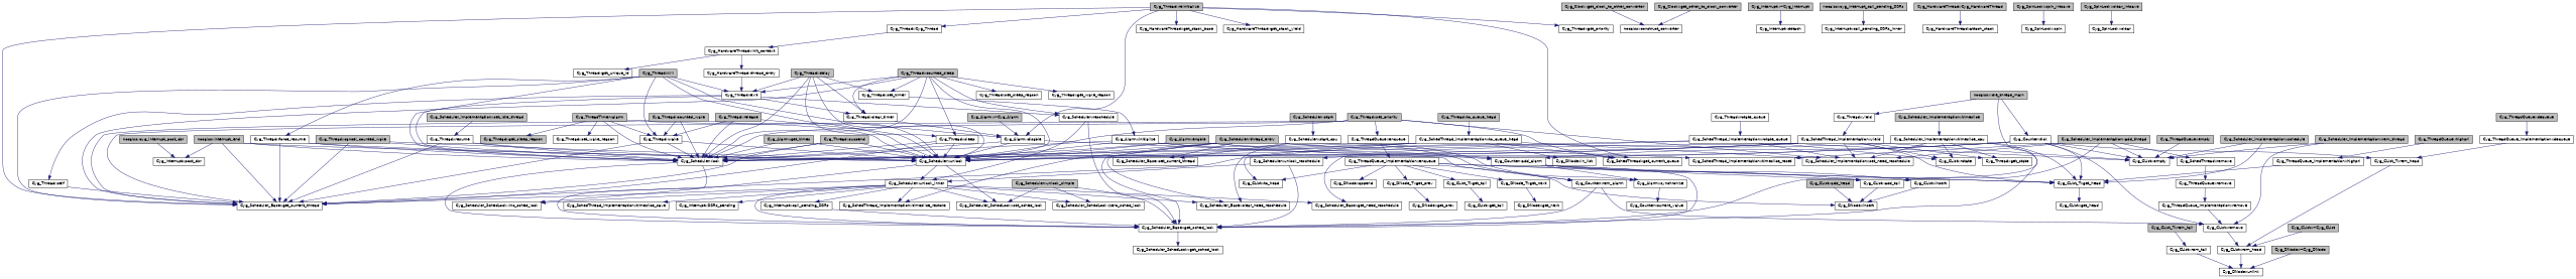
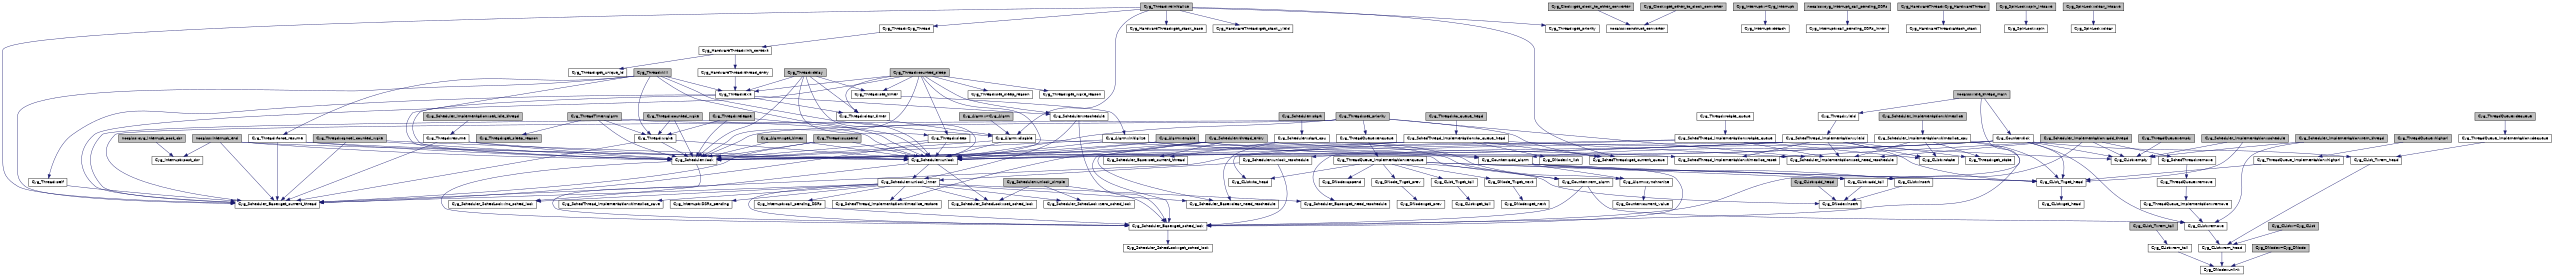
  digraph {
    rankdir=TB
    node [color=black fillcolor=white fontname=Helvetica fontsize=10 shape=record style=filled]
    edge [color=midnightblue fontname=Helvetica fontsize=10 labelfontname=Helvetica labelfontsize=10 style=solid]
    n1 [fillcolor=grey75 fontcolor=black height=0.2 label="Cyg_Alarm::enable" width=0.4]
    n2 [height=0.2 label="Cyg_Counter::add_alarm" width=0.4]
    n3 [height=0.2 label="Cyg_Alarm::synchronize" width=0.4]
    n4 [height=0.2 label="Cyg_Scheduler::lock" width=0.4]
    n5 [height=0.2 label="Cyg_Scheduler::unlock" width=0.4]
    n6 [height=0.2 label="Cyg_Scheduler_Base::get_sched_lock" width=0.4]
    n7 [height=0.2 label="Cyg_CList_T::get_head" width=0.4]
    n8 [height=0.2 label="Cyg_CList::insert" width=0.4]
    n9 [height=0.2 label="Cyg_CList::add_tail" width=0.4]
    n10 [height=0.2 label="Cyg_Counter::current_value" width=0.4]
    n11 [height=0.2 label="Cyg_Scheduler_SchedLock::inc_sched_lock" width=0.4]
    n12 [height=0.2 label="Cyg_Scheduler::unlock_inner" width=0.4]
    n13 [height=0.2 label="Cyg_Scheduler_SchedLock::set_sched_lock" width=0.4]
    n14 [height=0.2 label="Cyg_Scheduler_SchedLock::get_sched_lock" width=0.4]
    n15 [height=0.2 label="Cyg_CList::get_head" width=0.4]
    n16 [height=0.2 label="Cyg_DNode::insert" width=0.4]
    n17 [height=0.2 label="Cyg_Interrupt::DSRs_pending" width=0.4]
    n18 [height=0.2 label="Cyg_Interrupt::call_pending_DSRs" width=0.4]
    n19 [height=0.2 label="Cyg_Scheduler_Base::get_current_thread" width=0.4]
    n20 [height=0.2 label="Cyg_Scheduler_Base::get_need_reschedule" width=0.4]
    n21 [height=0.2 label="Cyg_SchedThread_Implementation::timeslice_save" width=0.4]
    n22 [height=0.2 label="Cyg_SchedThread_Implementation::timeslice_restore" width=0.4]
    n23 [height=0.2 label="Cyg_Scheduler_Base::clear_need_reschedule" width=0.4]
    n24 [height=0.2 label="Cyg_Scheduler_SchedLock::zero_sched_lock" width=0.4]
    n25 [fillcolor=grey75 fontcolor=black height=0.2 label="Cyg_Alarm::~Cyg_Alarm" width=0.4]
    n26 [height=0.2 label="Cyg_Alarm::disable" width=0.4]
    n27 [height=0.2 label="Cyg_Counter::rem_alarm" width=0.4]
    n28 [height=0.2 label="Cyg_CList::remove" width=0.4]
    n29 [height=0.2 label="Cyg_CList::rem_head" width=0.4]
    n30 [height=0.2 label="Cyg_DNode::unlink" width=0.4]
    n31 [fillcolor=grey75 fontcolor=black height=0.2 label="Cyg_Alarm::get_times" width=0.4]
    n32 [fillcolor=grey75 fontcolor=black height=0.2 label="Cyg_Thread::counted_sleep" width=0.4]
    n33 [height=0.2 label="Cyg_Thread::set_timer" width=0.4]
    n34 [height=0.2 label="Cyg_Thread::clear_timer" width=0.4]
    n35 [height=0.2 label="Cyg_Thread::exit" width=0.4]
    n36 [height=0.2 label="Cyg_Scheduler::reschedule" width=0.4]
    n37 [height=0.2 label="Cyg_Thread::sleep" width=0.4]
    n38 [height=0.2 label="Cyg_Thread::get_wake_reason" width=0.4]
    n39 [height=0.2 label="Cyg_Thread::set_sleep_reason" width=0.4]
    n40 [height=0.2 label="Cyg_Alarm::initialize" width=0.4]
    n41 [height=0.2 label="Cyg_Thread::self" width=0.4]
    n42 [fillcolor=grey75 fontcolor=black height=0.2 label="Cyg_Thread::delay" width=0.4]
    n43 [fillcolor=grey75 fontcolor=black height=0.2 label="Cyg_Thread::kill" width=0.4]
    n44 [height=0.2 label="Cyg_Thread::wake" width=0.4]
    n45 [height=0.2 label="Cyg_Thread::force_resume" width=0.4]
    n46 [fillcolor=grey75 fontcolor=black height=0.2 label="Cyg_Thread::reinitialize" width=0.4]
    n47 [height=0.2 label="Cyg_HardwareThread::get_stack_base" width=0.4]
    n48 [height=0.2 label="Cyg_HardwareThread::get_stack_yield" width=0.4]
    n49 [height=0.2 label="Cyg_SchedThread::get_current_queue" width=0.4]
    n50 [height=0.2 label="Cyg_Thread::Cyg_Thread" width=0.4]
    n51 [height=0.2 label="Cyg_Thread::get_priority" width=0.4]
    n52 [height=0.2 label="Cyg_HardwareThread::init_context" width=0.4]
    n53 [height=0.2 label="Cyg_HardwareThread::thread_entry" width=0.4]
    n54 [height=0.2 label="Cyg_Thread::get_unique_id" width=0.4]
    n55 [fontcolor=black height=0.2 label="Cyg_Thread::rotate_queue" width=0.4]
    n56 [height=0.2 label="Cyg_SchedThread_Implementation::rotate_queue" width=0.4]
    n57 [height=0.2 label="Cyg_CList::rotate" width=0.4]
    n58 [height=0.2 label="Cyg_CList::empty" width=0.4]
    n59 [height=0.2 label="Cyg_Scheduler_Implementation::set_need_reschedule" width=0.4]
    n60 [fillcolor=grey75 fontcolor=black height=0.2 label="Cyg_Thread::set_priority" width=0.4]
    n61 [height=0.2 label="Cyg_ThreadQueue::enqueue" width=0.4]
    n62 [height=0.2 label="Cyg_ThreadQueue_Implementation::enqueue" width=0.4]
    n63 [height=0.2 label="Cyg_CList::to_head" width=0.4]
    n64 [height=0.2 label="Cyg_DNode::append" width=0.4]
    n65 [height=0.2 label="Cyg_DNode_T::get_next" width=0.4]
    n66 [height=0.2 label="Cyg_DNode_T::get_prev" width=0.4]
    n67 [height=0.2 label="Cyg_CList_T::get_tail" width=0.4]
    n68 [height=0.2 label="Cyg_DNode::get_next" width=0.4]
    n69 [height=0.2 label="Cyg_DNode::get_prev" width=0.4]
    n70 [height=0.2 label="Cyg_CList::get_tail" width=0.4]
    n71 [fillcolor=grey75 fontcolor=black height=0.2 label="Cyg_Thread::to_queue_head" width=0.4]
    n72 [height=0.2 label="Cyg_SchedThread_Implementation::to_queue_head" width=0.4]
    n73 [height=0.2 label="Cyg_DNode::in_list" width=0.4]
    n74 [fillcolor=grey75 fontcolor=black height=0.2 label="Cyg_Thread::counted_wake" width=0.4]
    n75 [fillcolor=grey75 fontcolor=black height=0.2 label="Cyg_Thread::release" width=0.4]
    n76 [fillcolor=grey75 fontcolor=black height=0.2 label="Cyg_Thread::cancel_counted_wake" width=0.4]
    n77 [fillcolor=grey75 fontcolor=black height=0.2 label="Cyg_Thread::suspend" width=0.4]
    n78 [fillcolor=grey75 fontcolor=black height=0.2 label="Cyg_Scheduler::thread_entry" width=0.4]
    n79 [height=0.2 label="Cyg_Scheduler_Base::set_current_thread" width=0.4]
    n80 [height=0.2 label="Cyg_SchedThread_Implementation::timeslice_reset" width=0.4]
    n81 [fillcolor=grey75 fontcolor=black height=0.2 label="Cyg_Scheduler::start" width=0.4]
    n82 [height=0.2 label="Cyg_Scheduler::start_cpu" width=0.4]
    n83 [fillcolor=grey75 fontcolor=black height=0.2 label="Cyg_Scheduler::unlock_simple" width=0.4]
    n84 [fillcolor=grey75 fontcolor=black height=0.2 label="Cyg_DNode::~Cyg_DNode" width=0.4]
    n85 [fillcolor=grey75 fontcolor=black height=0.2 label="Cyg_Clock::get_clock_to_other_converter" width=0.4]
    n86 [height=0.2 label="nocalss::construct_converter" width=0.4]
    n87 [fillcolor=grey75 fontcolor=black height=0.2 label="Cyg_Clock::get_other_to_clock_converter" width=0.4]
    n88 [fillcolor=grey75 fontcolor=black height=0.2 label="Cyg_ThreadQueue::empty" width=0.4]
    n89 [fillcolor=grey75 fontcolor=black height=0.2 label="Cyg_ThreadQueue::highpri" width=0.4]
    n90 [height=0.2 label="Cyg_ThreadQueue_Implementation::highpri" width=0.4]
    n91 [fillcolor=grey75 fontcolor=black height=0.2 label="Cyg_ThreadQueue::dequeue" width=0.4]
    n92 [height=0.2 label="Cyg_ThreadQueue_Implementation::dequeue" width=0.4]
    n93 [height=0.2 label="Cyg_CList_T::rem_head" width=0.4]
    n94 [fillcolor=grey75 fontcolor=black height=0.2 label="Cyg_Interrupt::~Cyg_Interrupt" width=0.4]
    n95 [height=0.2 label="Cyg_Interrupt::detach" width=0.4]
    n96 [fillcolor=grey75 fontcolor=black height=0.2 label="Cyg_ThreadTimer::alarm" width=0.4]
    n97 [fillcolor=grey75 height=0.2 label="Cyg_Thread::get_sleep_reason" width=0.4]
-   n98 [height=0.2 label="Cyg_Thread::set_wake_reason" width=0.4]
    n99 [fillcolor=grey75 fontcolor=black height=0.2 label="nocalss::idle_thread_main" width=0.4]
    n100 [height=0.2 label="Cyg_Counter::tick" width=0.4]
    n101 [height=0.2 label="Cyg_Thread::yield" width=0.4]
    n102 [height=0.2 label="Cyg_SchedThread_Implementation::yield" width=0.4]
    n103 [height=0.2 label="Cyg_Scheduler::unlock_reschedule" width=0.4]
    n104 [height=0.2 label="Cyg_Thread::get_state" width=0.4]
    n105 [fillcolor=grey75 fontcolor=black height=0.2 label="nocalss::interrupt_end" width=0.4]
    n106 [height=0.2 label="Cyg_Interrupt::post_dsr" width=0.4]
    n107 [fillcolor=grey75 fontcolor=black height=0.2 label="nocalss::cyg_interrupt_call_pending_DSRs" width=0.4]
    n108 [height=0.2 label="Cyg_Interrupt::call_pending_DSRs_inner" width=0.4]
    n109 [fillcolor=grey75 fontcolor=black height=0.2 label="nocalss::cyg_interrupt_post_dsr" width=0.4]
    n110 [fillcolor=grey75 fontcolor=black height=0.2 label="Cyg_HardwareThread::Cyg_HardwareThread" width=0.4]
    n111 [height=0.2 label="Cyg_HardwareThread::attach_stack" width=0.4]
    n112 [fillcolor=grey75 fontcolor=black height=0.2 label="Cyg_CList_T::rem_tail" width=0.4]
    n113 [height=0.2 label="Cyg_CList::rem_tail" width=0.4]
    n114 [fillcolor=grey75 fontcolor=black height=0.2 label="Cyg_SpinLock::spin_intsave" width=0.4]
    n115 [height=0.2 label="Cyg_SpinLock::spin" width=0.4]
    n116 [fillcolor=grey75 fontcolor=black height=0.2 label="Cyg_SpinLock::clear_intsave" width=0.4]
    n117 [height=0.2 label="Cyg_SpinLock::clear" width=0.4]
    n118 [fillcolor=grey75 fontcolor=black height=0.2 label="Cyg_Scheduler_Implementation::timeslice" width=0.4]
    n119 [height=0.2 label="Cyg_Scheduler_Implementation::timeslice_cpu" width=0.4]
    n120 [fillcolor=grey75 fontcolor=black height=0.2 label="Cyg_Scheduler_Implementation::add_thread" width=0.4]
    n121 [height=0.2 label="Cyg_SchedThread::remove" width=0.4]
    n122 [height=0.2 label="Cyg_ThreadQueue::remove" width=0.4]
    n123 [height=0.2 label="Cyg_ThreadQueue_Implementation::remove" width=0.4]
    n124 [fillcolor=grey75 fontcolor=black height=0.2 label="Cyg_Scheduler_Implementation::rem_thread" width=0.4]
    n125 [fillcolor=grey75 fontcolor=black height=0.2 label="Cyg_Scheduler_Implementation::schedule" width=0.4]
    n126 [fillcolor=grey75 fontcolor=black height=0.2 label="Cyg_Scheduler_Implementation::set_idle_thread" width=0.4]
    n127 [height=0.2 label="Cyg_Thread::resume" width=0.4]
    n128 [fillcolor=grey75 fontcolor=black height=0.2 label="Cyg_CList::~Cyg_CList" width=0.4]
    n129 [fillcolor=grey75 fontcolor=black height=0.2 label="Cyg_CList::add_head" width=0.4]
    n1 -> n2
    n1 -> n3
    n1 -> n4
    n1 -> n5
    n2 -> n3
    n2 -> n6
    n2 -> n7
    n2 -> n8
    n2 -> n9
    n3 -> n10
    n4 -> n6
    n4 -> n11
    n5 -> n6
    n5 -> n12
    n5 -> n13
    n6 -> n14
    n7 -> n15
    n8 -> n16
    n9 -> n16
    n12 -> n6
    n12 -> n11
    n12 -> n13
    n12 -> n17
    n12 -> n18
    n12 -> n19
    n12 -> n20
    n12 -> n21
    n12 -> n22
    n12 -> n23
    n12 -> n24
    n18 -> n6
    n25 -> n26
    n26 -> n4
    n26 -> n5
    n26 -> n27
    n27 -> n6
    n27 -> n28
    n28 -> n29
    n29 -> n30
    n31 -> n4
    n31 -> n5
    n32 -> n4
    n32 -> n5
    n32 -> n19
    n32 -> n33
    n32 -> n34
    n32 -> n35
    n32 -> n36
    n32 -> n37
    n32 -> n38
    n32 -> n39
    n33 -> n40
    n34 -> n26
    n35 -> n4
    n35 -> n34
    n35 -> n36
    n35 -> n41
    n36 -> n6
    n36 -> n12
    n37 -> n4
    n37 -> n5
    n37 -> n19
    n40 -> n2
    n40 -> n4
    n40 -> n5
    n40 -> n27
    n41 -> n19
    n42 -> n4
    n42 -> n5
    n42 -> n33
    n42 -> n34
    n42 -> n35
    n42 -> n37
    n43 -> n4
    n43 -> n5
    n43 -> n19
    n43 -> n26
    n43 -> n35
    n43 -> n44
    n43 -> n45
    n44 -> n4
    n44 -> n5
    n44 -> n19
    n45 -> n4
    n45 -> n5
    n45 -> n19
    n46 -> n19
    n46 -> n26
    n46 -> n47
    n46 -> n48
    n46 -> n49
    n46 -> n50
    n46 -> n51
    n50 -> n52
    n52 -> n53
    n52 -> n54
    n53 -> n35
    n55 -> n56
    n56 -> n4
    n56 -> n5
    n56 -> n57
    n56 -> n58
    n56 -> n59
    n60 -> n4
    n60 -> n5
    n60 -> n19
    n60 -> n49
    n60 -> n59
    n60 -> n61
    n61 -> n62
    n62 -> n7
    n62 -> n9
    n62 -> n16
    n62 -> n63
    n62 -> n64
    n62 -> n65
    n62 -> n66
    n62 -> n67
    n65 -> n68
    n66 -> n69
    n67 -> n70
    n71 -> n72
    n72 -> n4
    n72 -> n5
    n72 -> n49
    n72 -> n59
    n72 -> n63
    n72 -> n73
    n74 -> n4
    n74 -> n5
    n74 -> n19
    n74 -> n44
    n75 -> n4
    n75 -> n5
    n75 -> n44
    n76 -> n4
    n76 -> n5
    n76 -> n19
    n77 -> n4
    n77 -> n5
    n77 -> n19
    n78 -> n5
    n78 -> n6
    n78 -> n22
    n78 -> n23
    n78 -> n79
    n78 -> n80
    n81 -> n82
    n82 -> n23
    n82 -> n79
    n83 -> n6
    n83 -> n13
    n83 -> n24
    n84 -> n30
    n85 -> n86
    n87 -> n86
    n88 -> n58
    n89 -> n90
    n90 -> n7
    n91 -> n92
    n92 -> n93
    n93 -> n29
    n94 -> n95
    n96 -> n4
    n96 -> n5
    n96 -> n44
    n96 -> n97
-   n96 -> n98
    n99 -> n6
    n99 -> n100
    n99 -> n101
    n100 -> n2
    n100 -> n4
    n100 -> n5
    n100 -> n7
    n100 -> n28
    n100 -> n58
    n100 -> n93
    n101 -> n102
    n102 -> n4
    n102 -> n5
    n102 -> n7
    n102 -> n20
    n102 -> n57
    n102 -> n59
-   n102 -> n58
+   n102 -> n80
    n102 -> n103
    n102 -> n104
    n103 -> n6
    n103 -> n12
    n105 -> n4
    n105 -> n5
    n105 -> n19
    n105 -> n106
    n107 -> n108
    n109 -> n106
    n110 -> n111
    n112 -> n113
    n113 -> n30
    n114 -> n115
    n116 -> n117
    n118 -> n119
    n119 -> n6
    n119 -> n7
    n119 -> n19
    n119 -> n57
    n119 -> n59
    n119 -> n104
    n120 -> n9
    n120 -> n58
    n120 -> n59
    n120 -> n80
    n120 -> n121
    n121 -> n122
    n122 -> n123
    n123 -> n28
    n124 -> n28
    n124 -> n58
    n125 -> n7
    n125 -> n58
    n126 -> n127
    n127 -> n4
    n127 -> n5
    n127 -> n19
    n128 -> n29
    n129 -> n16
  }
